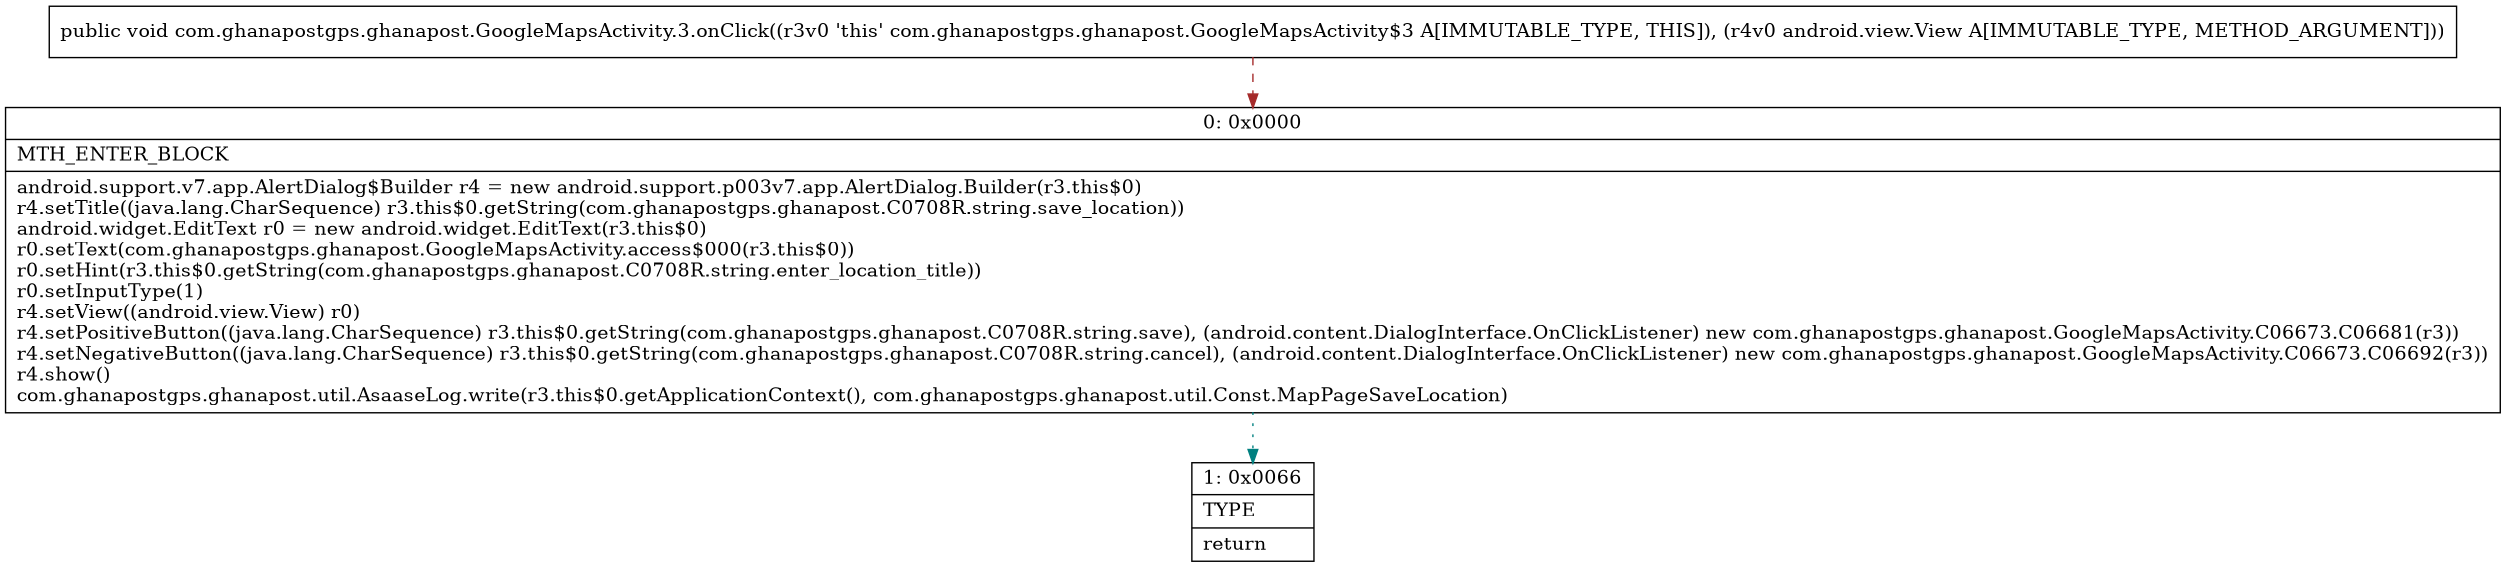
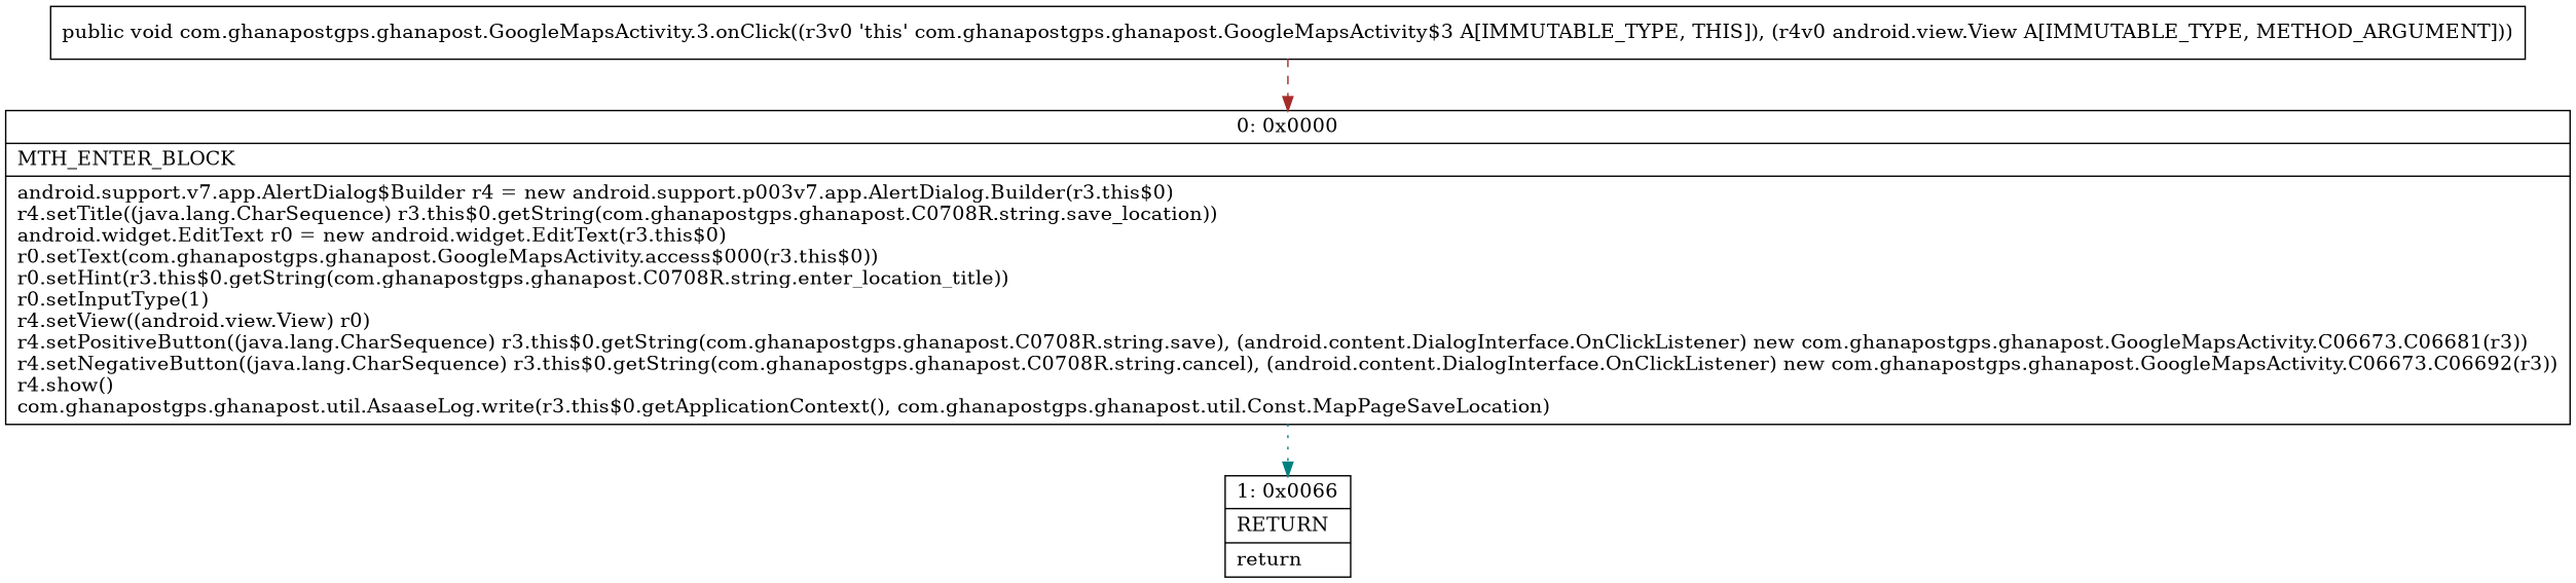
  digraph {
    node [shape=record]
    n1 [label="{0\:\ 0x0000|MTH_ENTER_BLOCK\l|android.support.v7.app.AlertDialog$Builder r4 = new android.support.p003v7.app.AlertDialog.Builder(r3.this$0)\lr4.setTitle((java.lang.CharSequence) r3.this$0.getString(com.ghanapostgps.ghanapost.C0708R.string.save_location))\landroid.widget.EditText r0 = new android.widget.EditText(r3.this$0)\lr0.setText(com.ghanapostgps.ghanapost.GoogleMapsActivity.access$000(r3.this$0))\lr0.setHint(r3.this$0.getString(com.ghanapostgps.ghanapost.C0708R.string.enter_location_title))\lr0.setInputType(1)\lr4.setView((android.view.View) r0)\lr4.setPositiveButton((java.lang.CharSequence) r3.this$0.getString(com.ghanapostgps.ghanapost.C0708R.string.save), (android.content.DialogInterface.OnClickListener) new com.ghanapostgps.ghanapost.GoogleMapsActivity.C06673.C06681(r3))\lr4.setNegativeButton((java.lang.CharSequence) r3.this$0.getString(com.ghanapostgps.ghanapost.C0708R.string.cancel), (android.content.DialogInterface.OnClickListener) new com.ghanapostgps.ghanapost.GoogleMapsActivity.C06673.C06692(r3))\lr4.show()\lcom.ghanapostgps.ghanapost.util.AsaaseLog.write(r3.this$0.getApplicationContext(), com.ghanapostgps.ghanapost.util.Const.MapPageSaveLocation)\l}"]
-   n2 [label="{1\:\ 0x0066|TYPE\l|return\l}"]
+   n2 [label="{1\:\ 0x0066|RETURN\l|return\l}"]
    n3 [label="{public void com.ghanapostgps.ghanapost.GoogleMapsActivity.3.onClick((r3v0 'this' com.ghanapostgps.ghanapost.GoogleMapsActivity$3 A[IMMUTABLE_TYPE, THIS]), (r4v0 android.view.View A[IMMUTABLE_TYPE, METHOD_ARGUMENT])) }"]
    n1 -> n2 [color=teal style=dotted]
    n3 -> n1 [color=brown style=dashed]
  }
